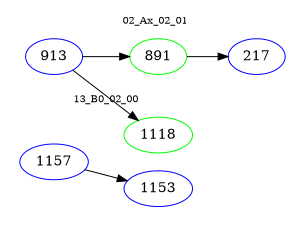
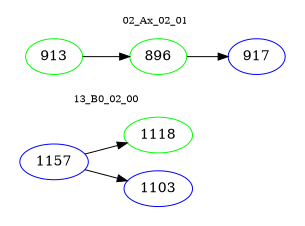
  digraph {
    rankdir=LR
    node [color=blue]
    edge [color=black]
-   n1 [label=913]
-   n2 [color=green label=891]
-   n3 [label=217]
+   n1 [color=green label=913]
+   n2 [color=green label=896]
+   n3 [label=917]
    n4 [label=1157]
    n5 [color=green label=1118]
-   n6 [label=1153]
+   n6 [label=1103]
    subgraph cluster_1 {
      color=white
      fontsize=10
      label="02_Ax_02_01"
      n1
      n2
      n3
    }
    subgraph cluster_2 {
      color=white
      fontsize=10
      label="13_B0_02_00"
      n4
      n5
      n6
    }
    n1 -> n2
    n2 -> n3
-   n1 -> n5
+   n4 -> n5
    n4 -> n6
  }
